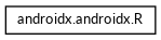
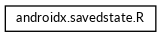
  digraph {
    rankdir=LR
    fontname=Lato
-   n1 [color=black fillcolor=white fontname=Lato fontsize=10 height=0.2 label="androidx.androidx.R" shape=record style=filled width=0.4]
+   n1 [color=black fillcolor=white fontname=Lato fontsize=10 height=0.2 label="androidx.savedstate.R" shape=record style=filled width=0.4]
  }
